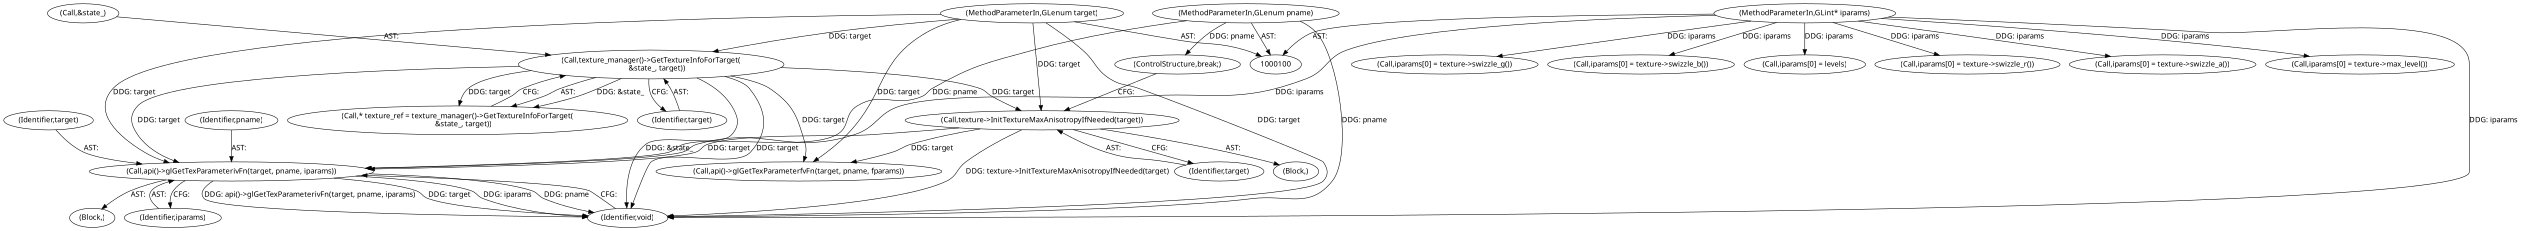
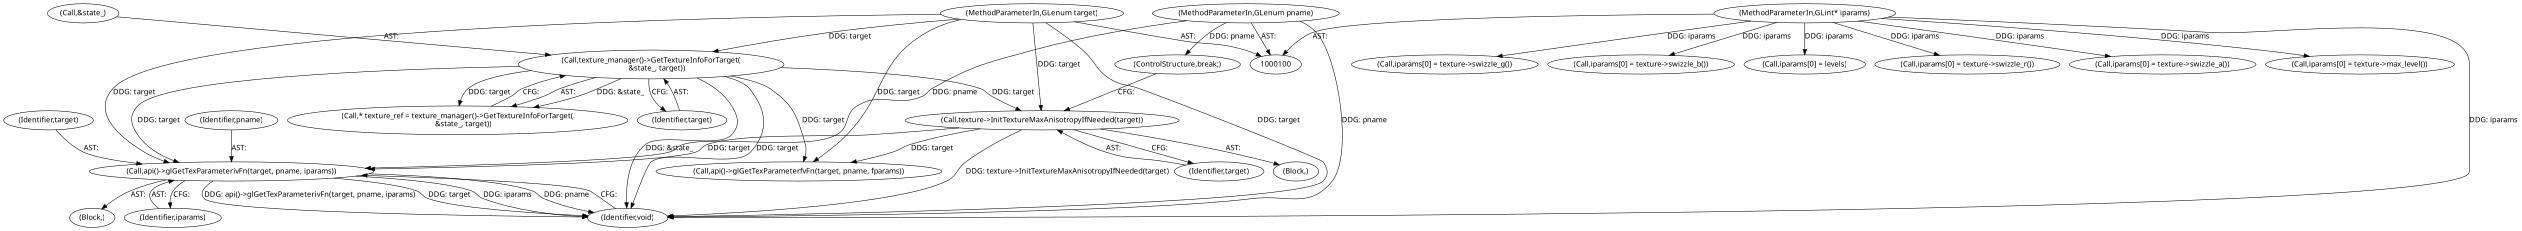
  digraph {
    fontname="Noto Sans"
    node [fontname="Noto Sans"]
    edge [fontname="Noto Sans"]
    n1 [label="(Call,api()->glGetTexParameterivFn(target, pname, iparams))"]
    n2 [label="(Identifier,void)"]
    n3 [label="(Block,)"]
    n4 [label="(Identifier,iparams)"]
    n5 [label="(Call,texture->InitTextureMaxAnisotropyIfNeeded(target))"]
    n6 [label="(Block,)"]
    n7 [label="(Call,api()->glGetTexParameterfvFn(target, pname, fparams))"]
    n8 [label="(Identifier,target)"]
    n9 [label="(Call,texture_manager()->GetTextureInfoForTarget(\n      &state_, target))"]
    n10 [label="(Call,* texture_ref = texture_manager()->GetTextureInfoForTarget(\n      &state_, target))"]
    n11 [label="(Identifier,target)"]
    n12 [label="(MethodParameterIn,GLenum target)"]
    1000100
    n14 [label="(MethodParameterIn,GLenum pname)"]
    n15 [label="(ControlStructure,break;)"]
    n16 [label="(MethodParameterIn,GLint* iparams)"]
    n17 [label="(Call,iparams[0] = texture->swizzle_g())"]
    n18 [label="(Call,iparams[0] = texture->swizzle_b())"]
    n19 [label="(Call,iparams[0] = levels)"]
    n20 [label="(Call,iparams[0] = texture->swizzle_r())"]
    n21 [label="(Call,iparams[0] = texture->swizzle_a())"]
    n22 [label="(Call,iparams[0] = texture->max_level())"]
    n23 [label="(Call,&state_)"]
    n24 [label="(Identifier,target)"]
    n25 [label="(Identifier,pname)"]
    n1 -> n2 [label="DDG: api()->glGetTexParameterivFn(target, pname, iparams)"]
    n1 -> n2 [label="DDG: target"]
    n1 -> n2 [label="DDG: iparams"]
    n1 -> n2 [label="DDG: pname"]
    n1 -> n3 [label="AST: "]
    n1 -> n4 [label="CFG: "]
    n2 -> n1 [label="CFG: "]
    n4 -> n1 [label="AST: "]
    n5 -> n1 [label="DDG: target"]
    n5 -> n2 [label="DDG: texture->InitTextureMaxAnisotropyIfNeeded(target)"]
    n5 -> n6 [label="AST: "]
    n5 -> n7 [label="DDG: target"]
    n5 -> n8 [label="CFG: "]
    n8 -> n5 [label="AST: "]
    n9 -> n1 [label="DDG: target"]
    n9 -> n2 [label="DDG: target"]
    n9 -> n2 [label="DDG: &state_"]
    n9 -> n5 [label="DDG: target"]
    n9 -> n7 [label="DDG: target"]
    n9 -> n10 [label="AST: "]
    n9 -> n10 [label="DDG: &state_"]
    n9 -> n10 [label="DDG: target"]
    n9 -> n11 [label="CFG: "]
    n10 -> n9 [label="CFG: "]
    n11 -> n9 [label="AST: "]
    n12 -> n1 [label="DDG: target"]
    n12 -> n2 [label="DDG: target"]
    n12 -> n5 [label="DDG: target"]
    n12 -> n7 [label="DDG: target"]
    n12 -> n9 [label="DDG: target"]
    n12 -> 1000100 [label="AST: "]
    n14 -> n1 [label="DDG: pname"]
    n14 -> n2 [label="DDG: pname"]
    n14 -> 1000100 [label="AST: "]
    n14 -> n15 [label="DDG: pname"]
    n15 -> n5 [label="CFG: "]
-   n16 -> n1 [label="DDG: iparams"]
    n16 -> n2 [label="DDG: iparams"]
    n16 -> 1000100 [label="AST: "]
    n16 -> n17 [label="DDG: iparams"]
    n16 -> n18 [label="DDG: iparams"]
    n16 -> n19 [label="DDG: iparams"]
    n16 -> n20 [label="DDG: iparams"]
    n16 -> n21 [label="DDG: iparams"]
    n16 -> n22 [label="DDG: iparams"]
    n23 -> n9 [label="AST: "]
    n24 -> n1 [label="AST: "]
    n25 -> n1 [label="AST: "]
  }
